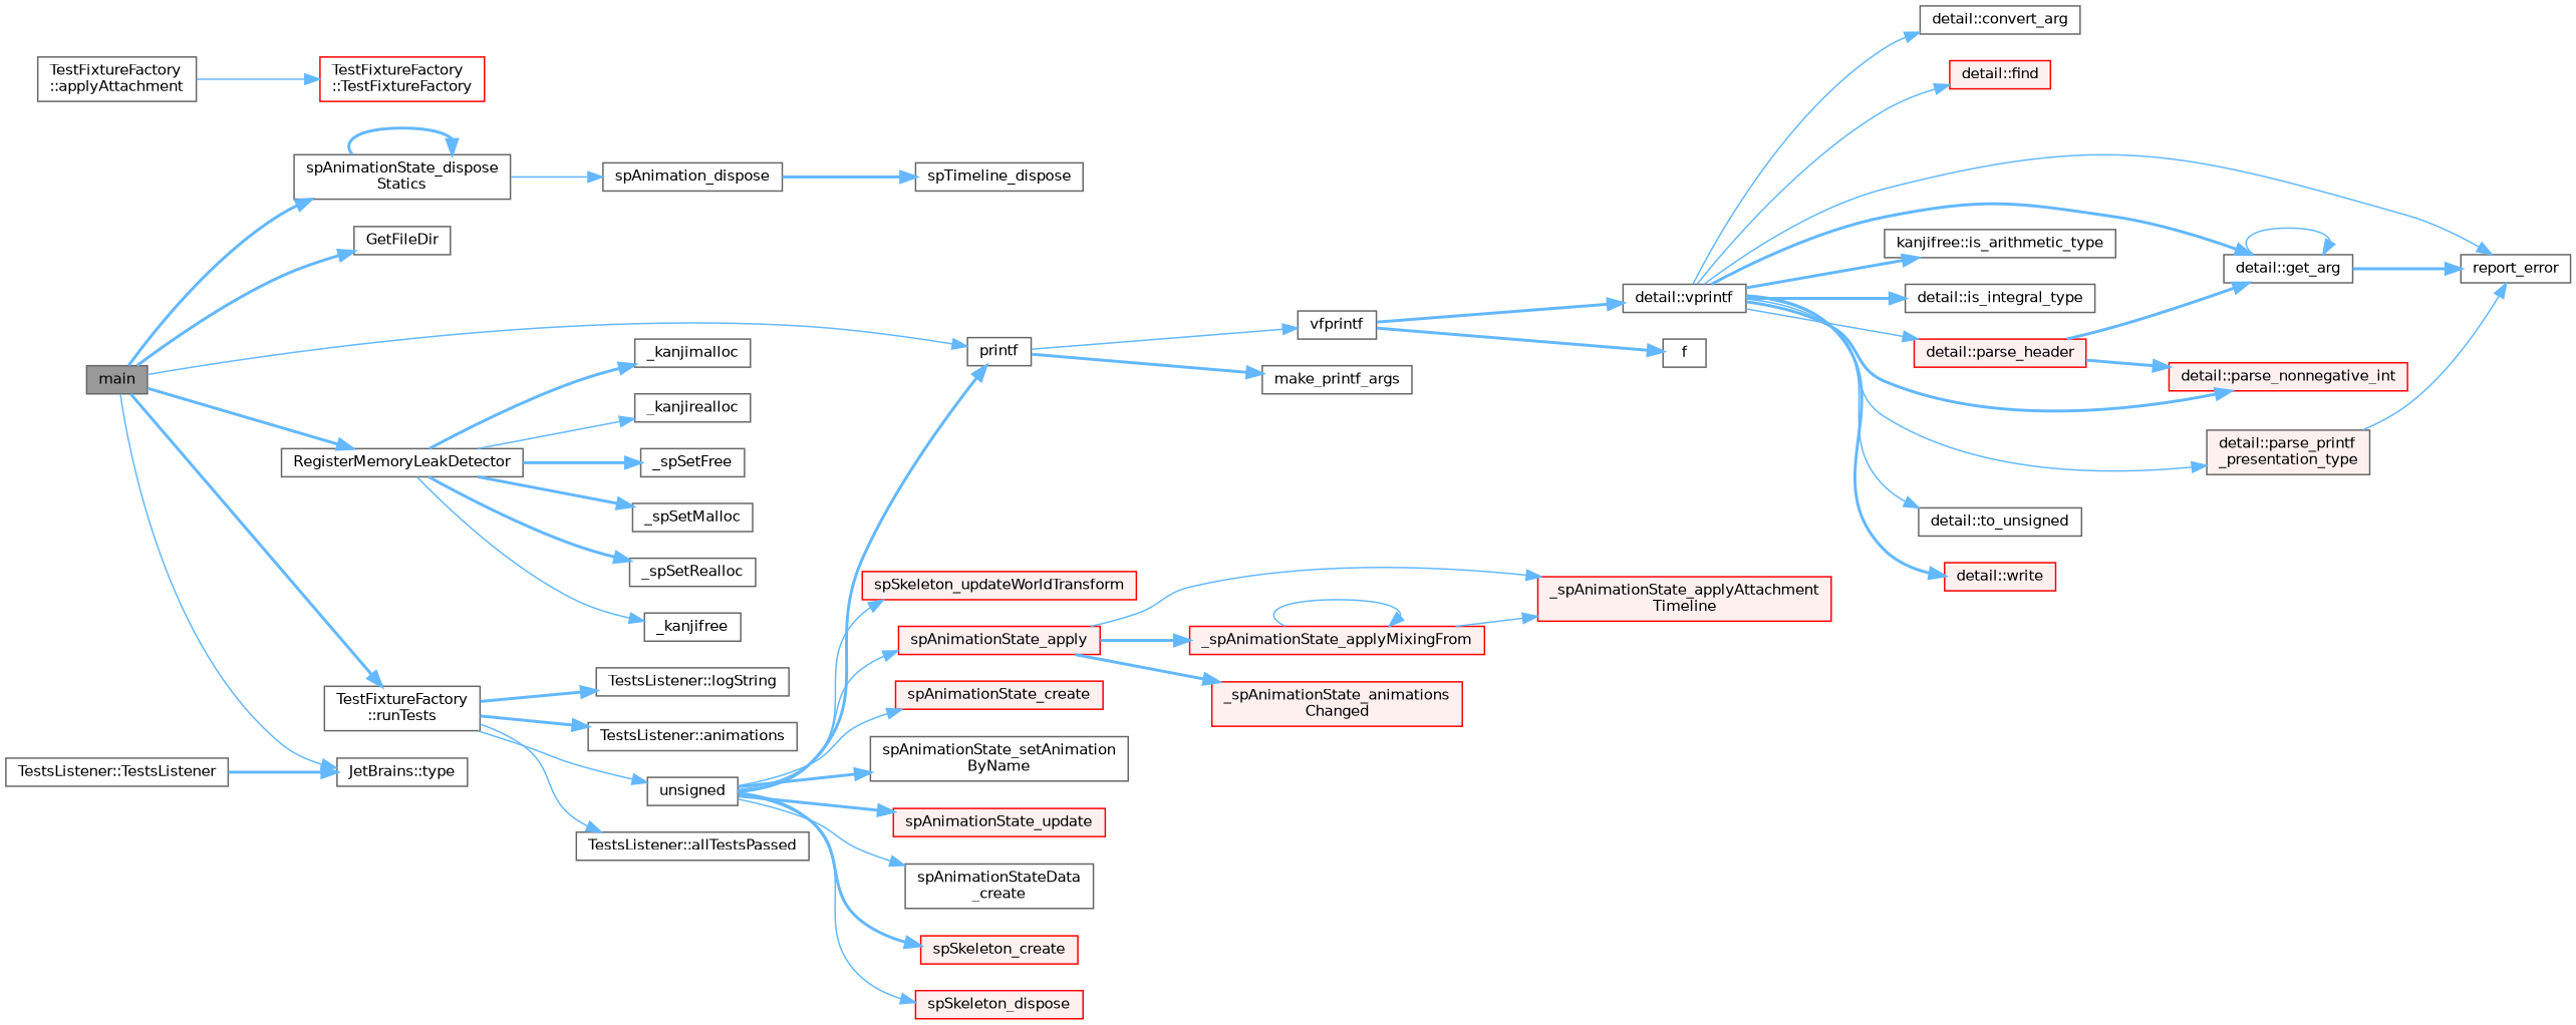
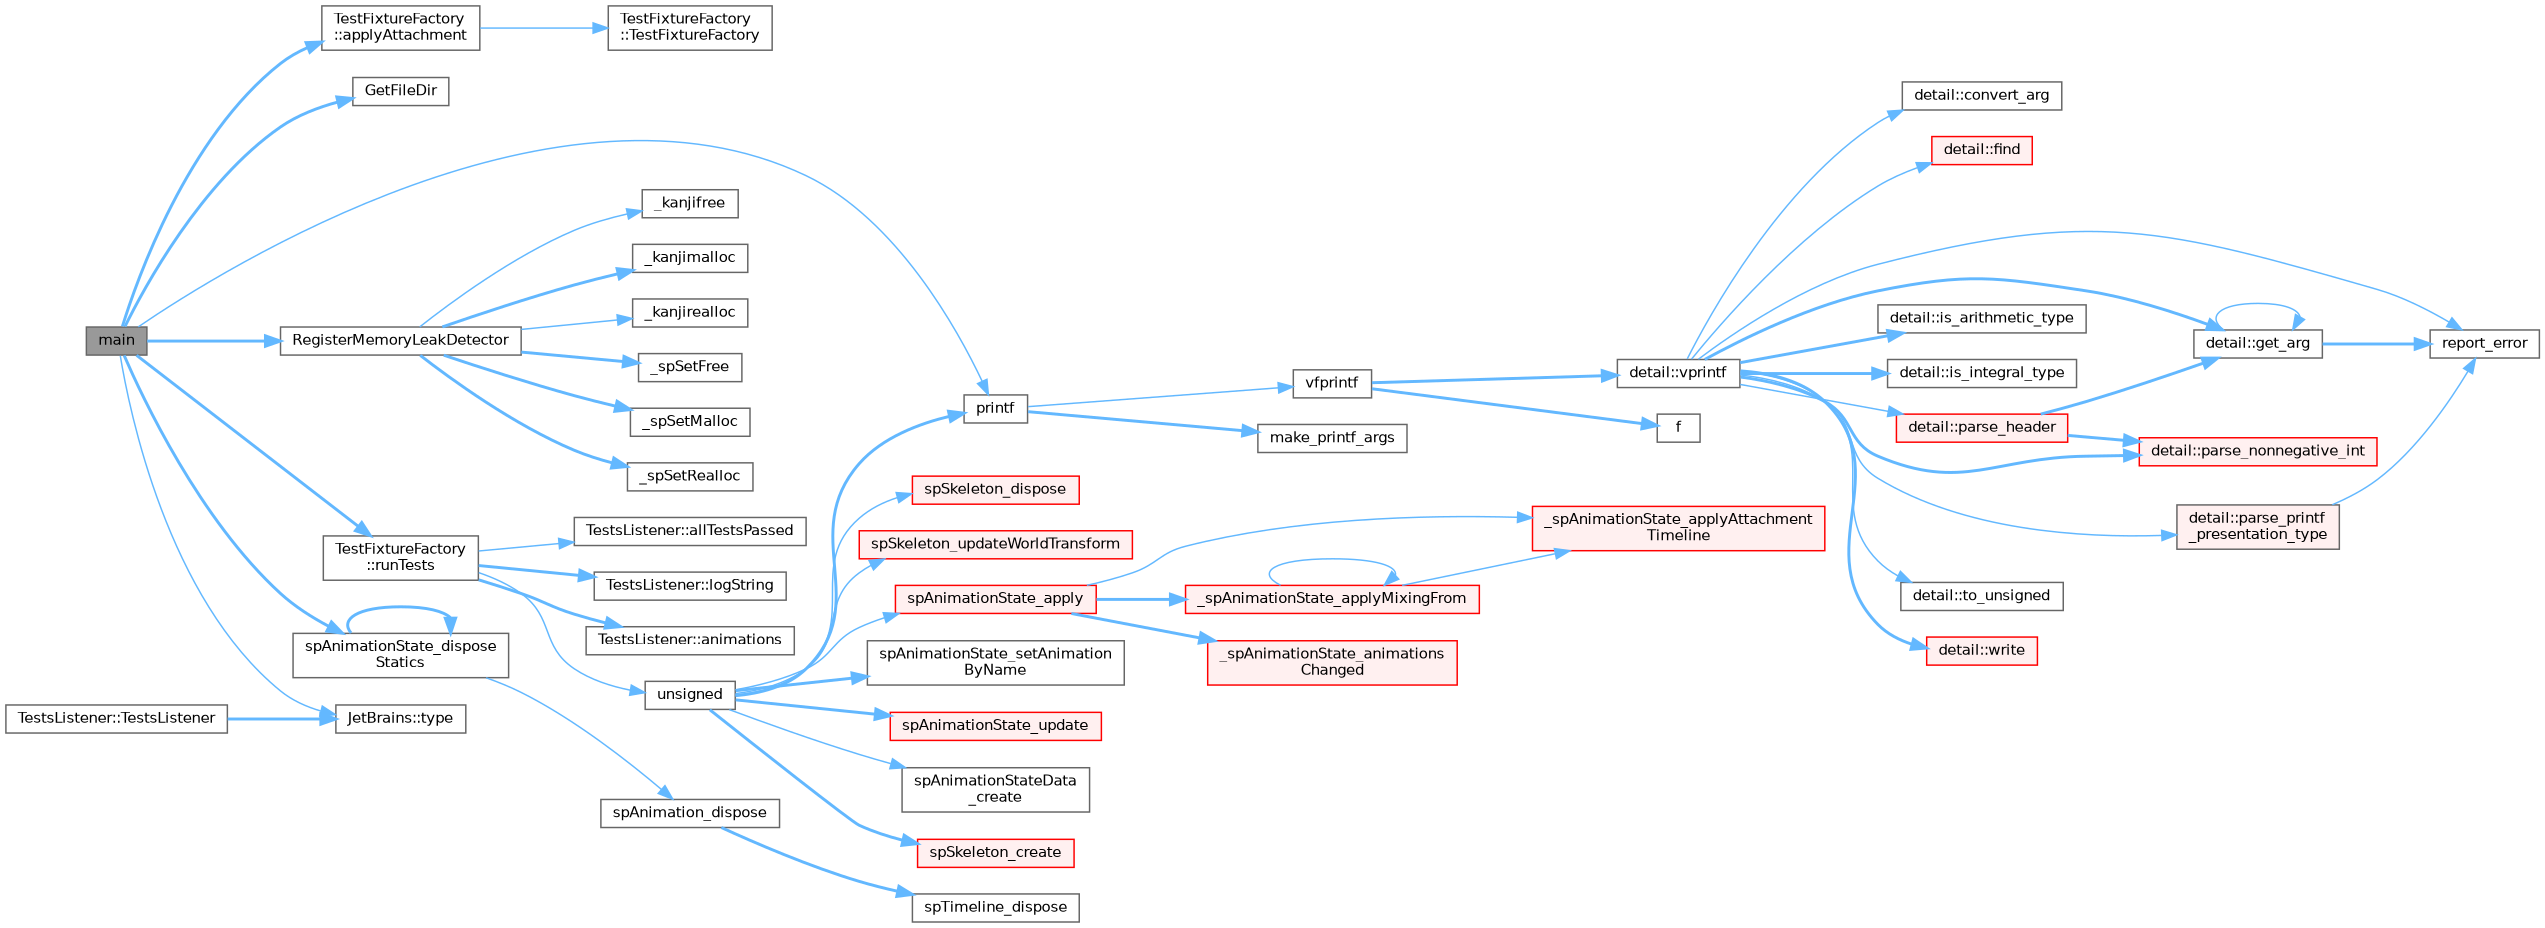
  digraph {
    rankdir=LR
    node [color=grey40 fillcolor=white fontname=Helvetica fontsize=10 shape=box style=filled]
    edge [color=steelblue1 fontname=Helvetica fontsize=10 labelfontname=Helvetica labelfontsize=10 style=bold]
    n1 [color=gray40 fillcolor=grey60 fontcolor=black height=0.2 label=main width=0.4]
    n2 [height=0.2 label=GetFileDir width=0.4]
    n3 [height=0.2 label=printf width=0.4]
    n4 [height=0.2 label=RegisterMemoryLeakDetector width=0.4]
    n5 [height=0.2 label="TestFixtureFactory\l::runTests" width=0.4]
    n6 [height=0.2 label="JetBrains::type" width=0.4]
    n7 [height=0.2 label="spAnimationState_dispose\lStatics" width=0.4]
    n8 [height=0.2 label="TestFixtureFactory\l::applyAttachment" width=0.4]
    n9 [height=0.2 label=make_printf_args width=0.4]
    n10 [height=0.2 label=vfprintf width=0.4]
    n11 [height=0.2 label=_kanjifree width=0.4]
    n12 [height=0.2 label=_kanjimalloc width=0.4]
    n13 [height=0.2 label=_kanjirealloc width=0.4]
    n14 [height=0.2 label=_spSetFree width=0.4]
    n15 [height=0.2 label=_spSetMalloc width=0.4]
    n16 [height=0.2 label=_spSetRealloc width=0.4]
    n17 [height=0.2 label="TestsListener::allTestsPassed" width=0.4]
    n18 [height=0.2 label="TestsListener::logString" width=0.4]
    n19 [height=0.2 label="TestsListener::animations" width=0.4]
    n20 [height=0.2 label=unsigned width=0.4]
    n21 [height=0.2 label=spAnimation_dispose width=0.4]
-   n22 [color=red height=0.2 label="TestFixtureFactory\l::TestFixtureFactory" width=0.4]
+   n22 [height=0.2 label="TestFixtureFactory\l::TestFixtureFactory" width=0.4]
    n23 [height=0.2 label=f width=0.4]
    n24 [height=0.2 label="detail::vprintf" width=0.4]
    n25 [height=0.2 label="detail::convert_arg" width=0.4]
    n26 [color=red fillcolor="#FFF0F0" height=0.2 label="detail::find" width=0.4]
    n27 [height=0.2 label="detail::get_arg" width=0.4]
    n28 [height=0.2 label=report_error width=0.4]
-   n29 [height=0.2 label="kanjifree::is_arithmetic_type" width=0.4]
+   n29 [height=0.2 label="detail::is_arithmetic_type" width=0.4]
    n30 [height=0.2 label="detail::is_integral_type" width=0.4]
    n31 [color=red fillcolor="#FFF0F0" height=0.2 label="detail::parse_header" width=0.4]
    n32 [color=red fillcolor="#FFF0F0" height=0.2 label="detail::parse_nonnegative_int" width=0.4]
    n33 [fillcolor="#FFF0F0" height=0.2 label="detail::parse_printf\l_presentation_type" width=0.4]
    n34 [height=0.2 label="detail::to_unsigned" width=0.4]
    n35 [color=red fillcolor="#FFF0F0" height=0.2 label="detail::write" width=0.4]
    n36 [color=red fillcolor="#FFF0F0" height=0.2 label=spAnimationState_apply width=0.4]
-   n37 [color=red fillcolor="#FFF0F0" height=0.2 label=spAnimationState_create width=0.4]
    n38 [height=0.2 label="spAnimationState_setAnimation\lByName" width=0.4]
    n39 [color=red fillcolor="#FFF0F0" height=0.2 label=spAnimationState_update width=0.4]
    n40 [height=0.2 label="spAnimationStateData\l_create" width=0.4]
    n41 [color=red fillcolor="#FFF0F0" height=0.2 label=spSkeleton_create width=0.4]
    n42 [color=red fillcolor="#FFF0F0" height=0.2 label=spSkeleton_dispose width=0.4]
    n43 [color=red fillcolor="#FFF0F0" height=0.2 label=spSkeleton_updateWorldTransform width=0.4]
    n44 [height=0.2 label="TestsListener::TestsListener" width=0.4]
    n45 [color=red fillcolor="#FFF0F0" height=0.2 label="_spAnimationState_animations\lChanged" width=0.4]
    n46 [color=red fillcolor="#FFF0F0" height=0.2 label="_spAnimationState_applyAttachment\lTimeline" width=0.4]
    n47 [color=red fillcolor="#FFF0F0" height=0.2 label=_spAnimationState_applyMixingFrom width=0.4]
    n48 [height=0.2 label=spTimeline_dispose width=0.4]
    n1 -> n2
    n1 -> n3 [style=solid]
    n1 -> n4
    n1 -> n5
    n1 -> n6 [style=solid]
    n1 -> n7
+   n1 -> n8
    n3 -> n9
    n3 -> n10 [style=solid]
    n4 -> n11 [style=solid]
    n4 -> n12
    n4 -> n13 [style=solid]
    n4 -> n14
    n4 -> n15
    n4 -> n16
    n5 -> n17 [style=solid]
    n5 -> n18
    n5 -> n19
    n5 -> n20 [style=solid]
    n7 -> n7
    n7 -> n21 [style=solid]
    n8 -> n22 [style=solid]
    n10 -> n23
    n10 -> n24
    n20 -> n3
    n20 -> n36 [style=solid]
-   n20 -> n37 [style=solid]
    n20 -> n38
    n20 -> n39
    n20 -> n40 [style=solid]
    n20 -> n41
    n20 -> n42 [style=solid]
    n20 -> n43 [style=solid]
    n21 -> n48
    n24 -> n25 [style=solid]
    n24 -> n26 [style=solid]
    n24 -> n27
    n24 -> n28 [style=solid]
    n24 -> n29
    n24 -> n30
    n24 -> n31 [style=solid]
    n24 -> n32
    n24 -> n33 [style=solid]
    n24 -> n34 [style=solid]
    n24 -> n35
    n27 -> n27 [style=solid]
    n27 -> n28
    n31 -> n27
    n31 -> n32
    n33 -> n28 [style=solid]
    n36 -> n45
    n36 -> n46 [style=solid]
    n36 -> n47
    n44 -> n6
    n47 -> n46 [style=solid]
    n47 -> n47 [style=solid]
  }
